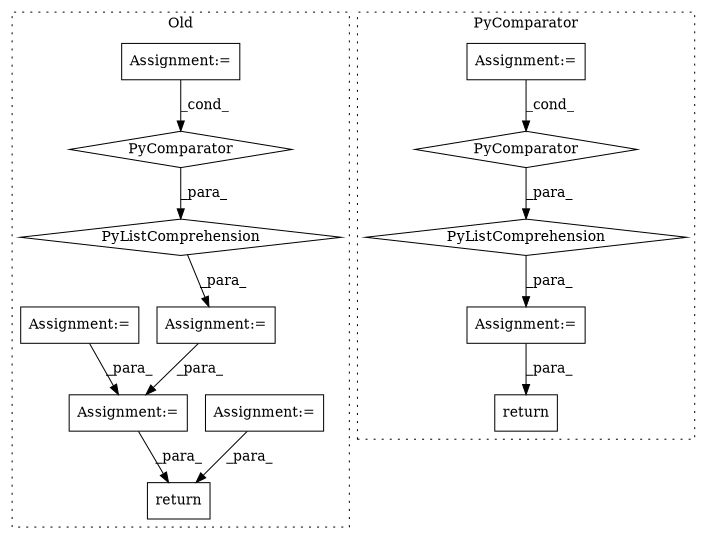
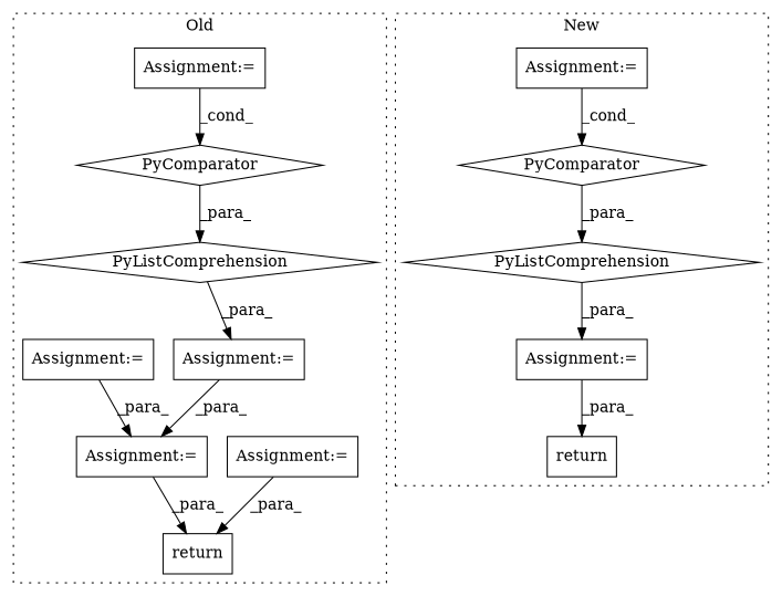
  digraph {
    node [a=7 l=7 s=5405 shape=box]
    n1 [a=41 label=return s=5697]
    n2 [l=8 label="Assignment:=" s=5223]
    n3 [l=1 label="Assignment:=" s=5597]
    n4 [l=10 label="Assignment:=" s=5243]
    n5 [a=113 l=28 label=PyComparator s=5518 shape=diamond]
    n6 [a=109 l=117 label=PyListComprehension s=5437 shape=diamond]
    n7 [l=12 label="Assignment:=" s=5425]
    n8 [l=13 label="Assignment:=" s=5156]
    n9 [a=113 l=84 label=PyComparator shape=diamond]
    n10 [l=84 label="Assignment:="]
    n11 [a=41 label=return s=5528]
    n12 [a=109 l=257 label=PyListComprehension s=5245 shape=diamond]
    n13 [l=17 label="Assignment:=" s=5228]
    subgraph cluster_1 {
      label=Old
      style=dotted
      n1
      n2
      n3
      n4
      n5
      n6
      n7
      n8
    }
    subgraph cluster_2 {
-     label=PyComparator
+     label=New
      style=dotted
      n9
      n10
      n11
      n12
      n13
    }
    n2 -> n1 [label=_para_]
    n3 -> n1 [label=_para_]
    n4 -> n5 [label=_cond_]
    n5 -> n6 [label=_para_]
    n6 -> n7 [label=_para_]
    n7 -> n3 [label=_para_]
    n8 -> n3 [label=_para_]
    n9 -> n12 [label=_para_]
    n10 -> n9 [label=_cond_]
    n12 -> n13 [label=_para_]
    n13 -> n11 [label=_para_]
  }
